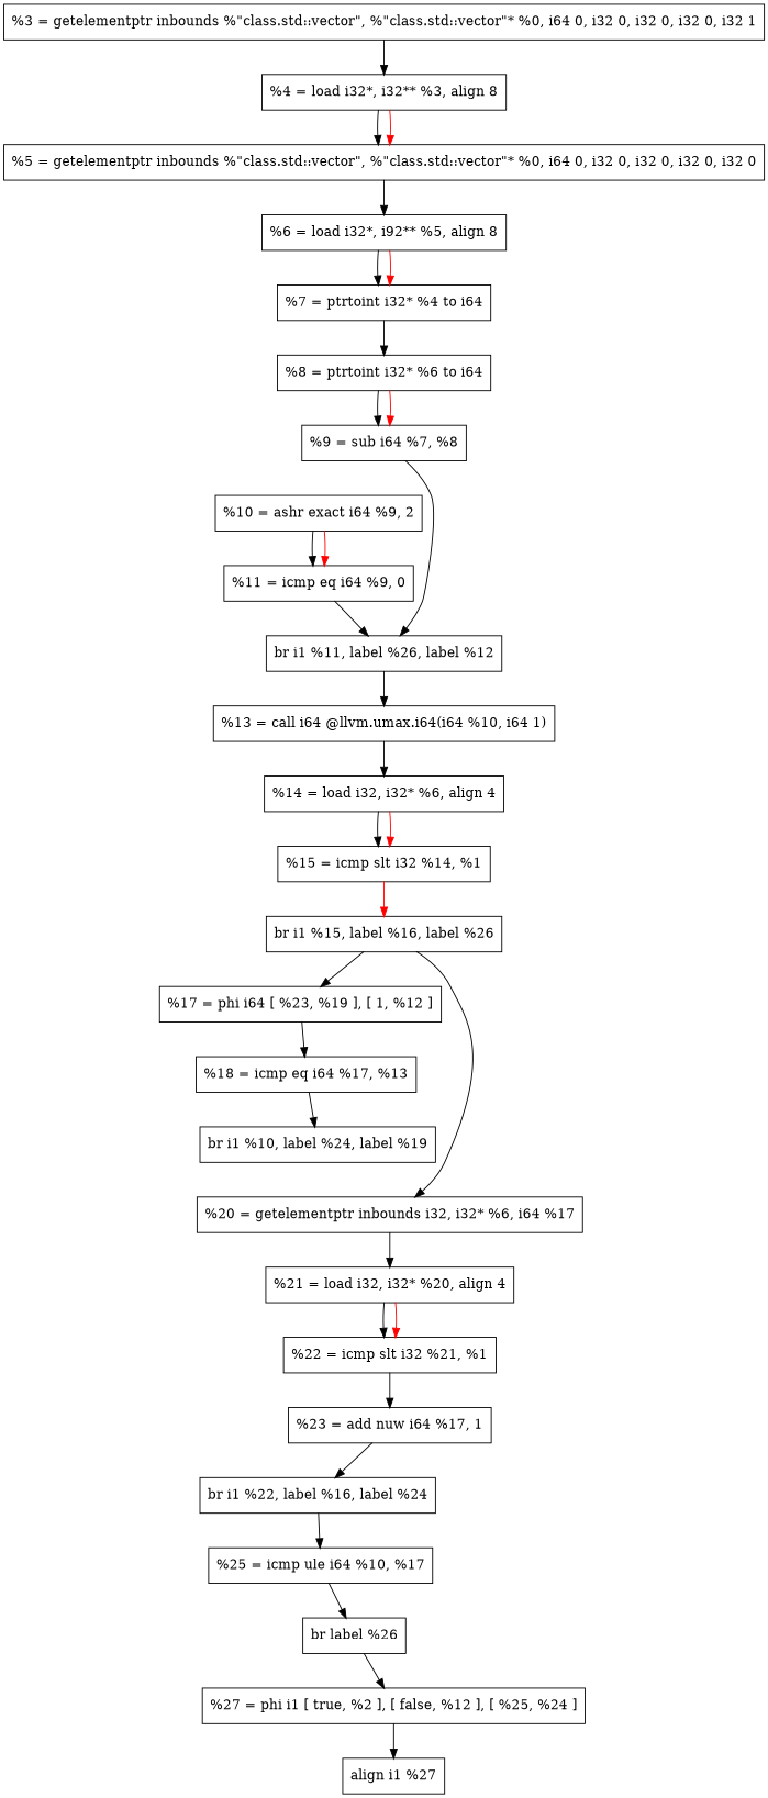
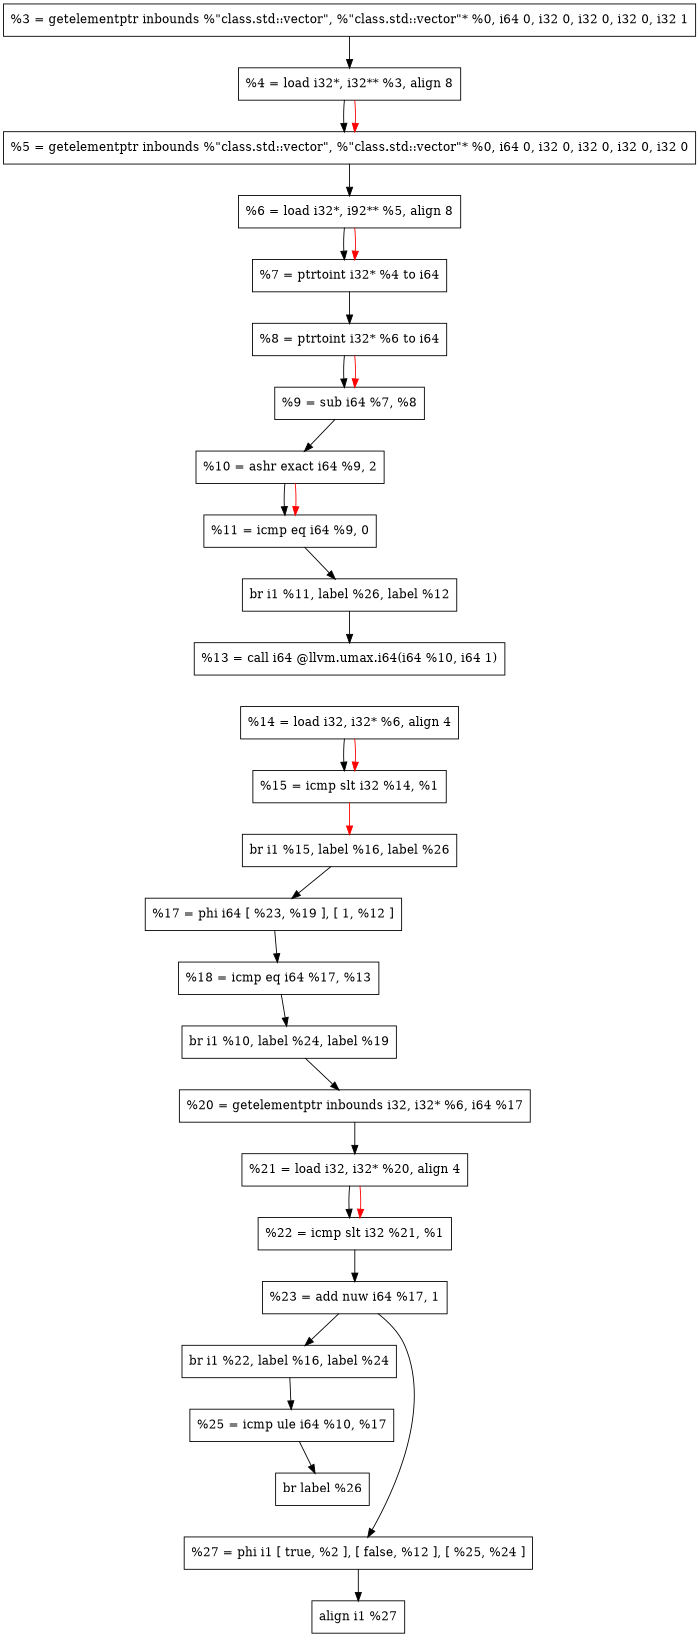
  digraph {
    node [shape=record]
    n1 [label="  %3 = getelementptr inbounds %\"class.std::vector\", %\"class.std::vector\"* %0, i64 0, i32 0, i32 0, i32 0, i32 1"]
    n2 [label="  %4 = load i32*, i32** %3, align 8"]
    n3 [label="  %5 = getelementptr inbounds %\"class.std::vector\", %\"class.std::vector\"* %0, i64 0, i32 0, i32 0, i32 0, i32 0"]
    n4 [label="%6 = load i32*, i92** %5, align 8"]
    n5 [label="  %7 = ptrtoint i32* %4 to i64"]
    n6 [label="  %8 = ptrtoint i32* %6 to i64"]
    n7 [label="  %9 = sub i64 %7, %8"]
    n8 [label="  %10 = ashr exact i64 %9, 2"]
    n9 [label="  %11 = icmp eq i64 %9, 0"]
    n10 [label="  br i1 %11, label %26, label %12"]
    n11 [label="  %13 = call i64 @llvm.umax.i64(i64 %10, i64 1)"]
    n12 [label="  %14 = load i32, i32* %6, align 4"]
    n13 [label="  %15 = icmp slt i32 %14, %1"]
    n14 [label="  br i1 %15, label %16, label %26"]
    n15 [label="  %17 = phi i64 [ %23, %19 ], [ 1, %12 ]"]
    n16 [label="  %18 = icmp eq i64 %17, %13"]
    n17 [label="br i1 %10, label %24, label %19"]
    n18 [label="  %20 = getelementptr inbounds i32, i32* %6, i64 %17"]
    n19 [label="  %21 = load i32, i32* %20, align 4"]
    n20 [label="  %22 = icmp slt i32 %21, %1"]
    n21 [label="  %23 = add nuw i64 %17, 1"]
    n22 [label="  br i1 %22, label %16, label %24"]
    n23 [label="  %25 = icmp ule i64 %10, %17"]
    n24 [label="  br label %26"]
    n25 [label="  %27 = phi i1 [ true, %2 ], [ false, %12 ], [ %25, %24 ]"]
    n26 [label="align i1 %27"]
    n1 -> n2
    n2 -> n3
    n2 -> n3 [color=red]
    n3 -> n4
    n4 -> n5
    n4 -> n5 [color=red]
    n5 -> n6
    n6 -> n7
    n6 -> n7 [color=red]
-   n7 -> n10
+   n7 -> n8
    n8 -> n9
    n8 -> n9 [color=red]
    n9 -> n10
    n10 -> n11
-   n11 -> n12
    n12 -> n13
    n12 -> n13 [color=red]
    n13 -> n14 [color=red]
    n14 -> n15
    n15 -> n16
    n16 -> n17
-   n14 -> n18
+   n17 -> n18
    n18 -> n19
    n19 -> n20
    n19 -> n20 [color=red]
    n20 -> n21
    n21 -> n22
    n22 -> n23
    n23 -> n24
-   n24 -> n25
+   n21 -> n25
    n25 -> n26
  }
